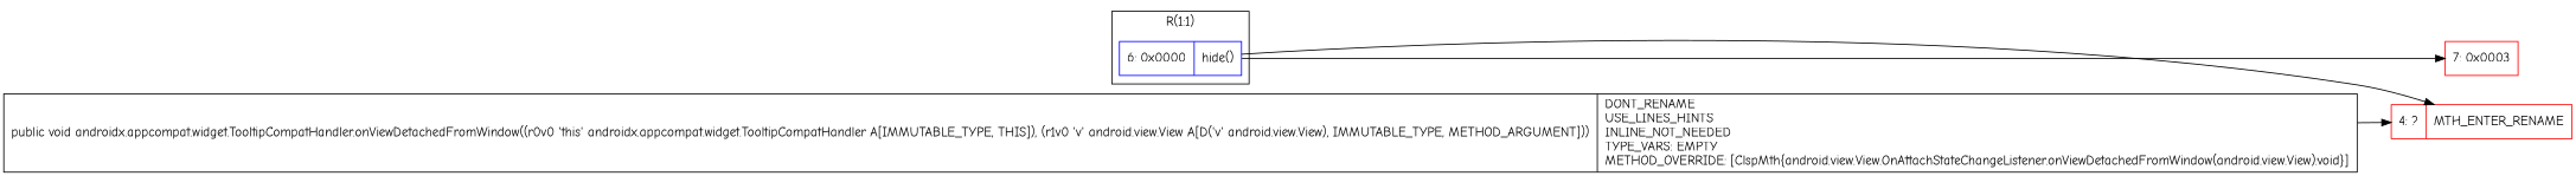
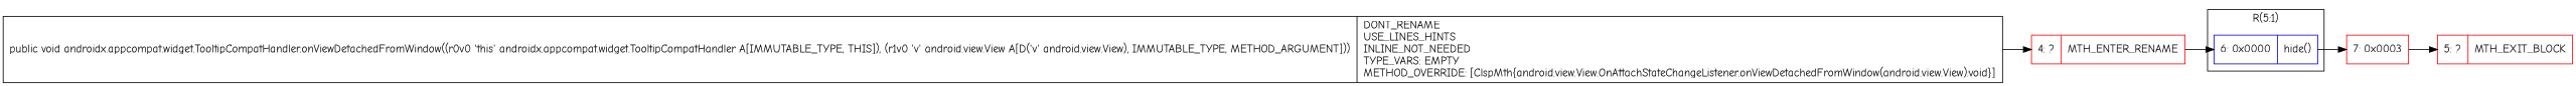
  digraph {
    fontname="Comic Neue"
    rankdir=LR
    node [color=red fontname="Comic Neue" shape=record]
    edge [fontname="Comic Neue"]
    n1 [color=blue label="{6\:\ 0x0000|hide()\l}"]
    n2 [label="{7\:\ 0x0003}"]
+   n3 [label="{5\:\ ?|MTH_EXIT_BLOCK\l}"]
    n4 [label="{4\:\ ?|MTH_ENTER_RENAME\l}"]
    n5 [label="{public void androidx.appcompat.widget.TooltipCompatHandler.onViewDetachedFromWindow((r0v0 'this' androidx.appcompat.widget.TooltipCompatHandler A[IMMUTABLE_TYPE, THIS]), (r1v0 'v' android.view.View A[D('v' android.view.View), IMMUTABLE_TYPE, METHOD_ARGUMENT]))  | DONT_RENAME\lUSE_LINES_HINTS\lINLINE_NOT_NEEDED\lTYPE_VARS: EMPTY\lMETHOD_OVERRIDE: [ClspMth\{android.view.View.OnAttachStateChangeListener.onViewDetachedFromWindow(android.view.View):void\}]\l}" color=""]
    subgraph cluster_1 {
-     label="R(1:1)"
+     label="R(5:1)"
      n1
    }
    n1 -> n2
-   n1 -> n4
+   n2 -> n3
+   n4 -> n1
    n5 -> n4
  }
